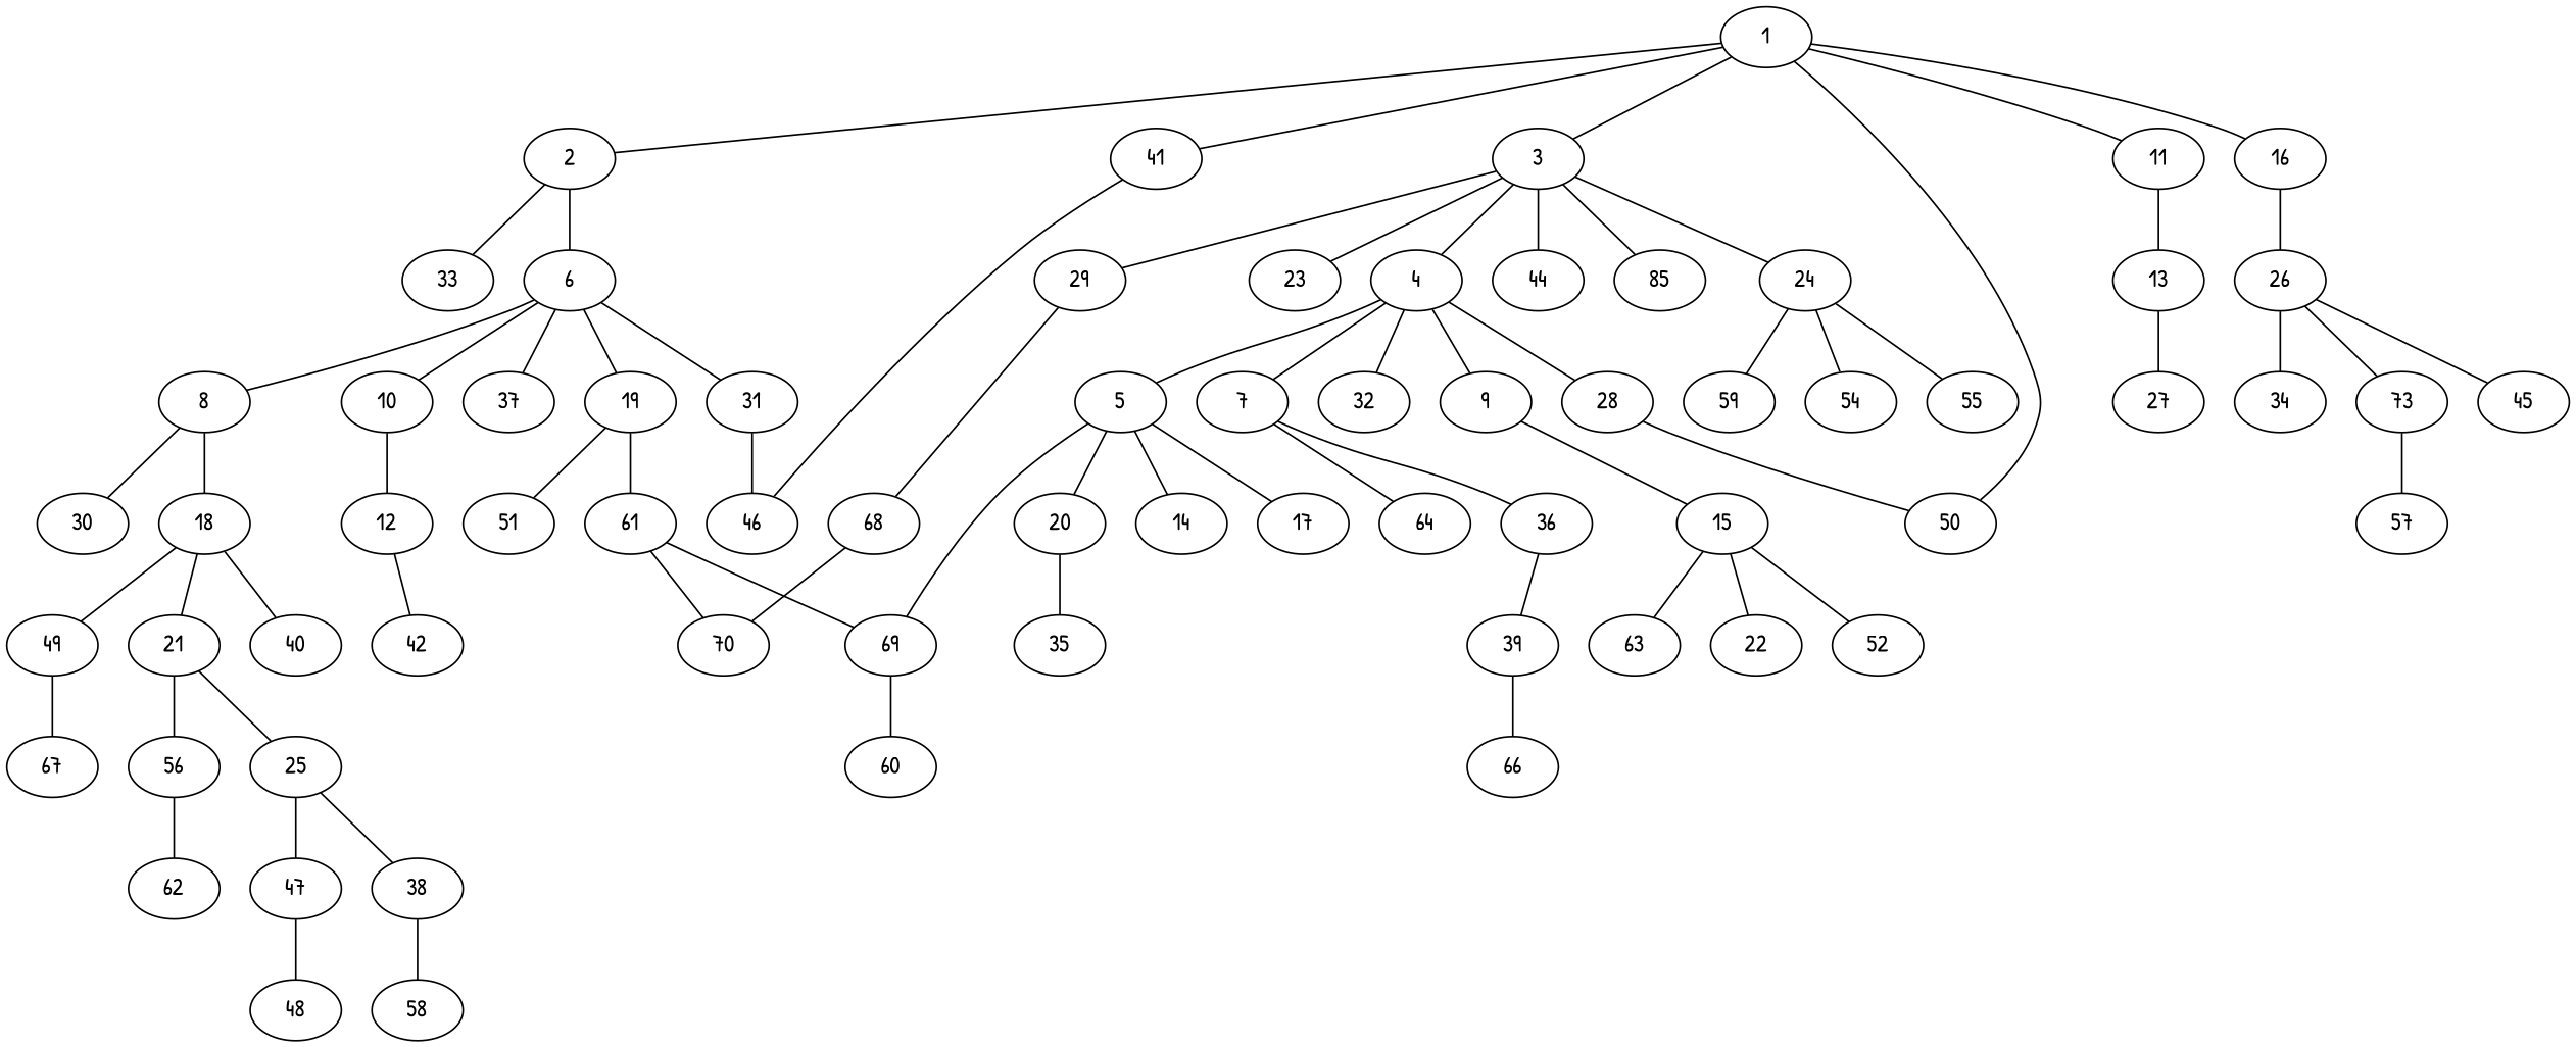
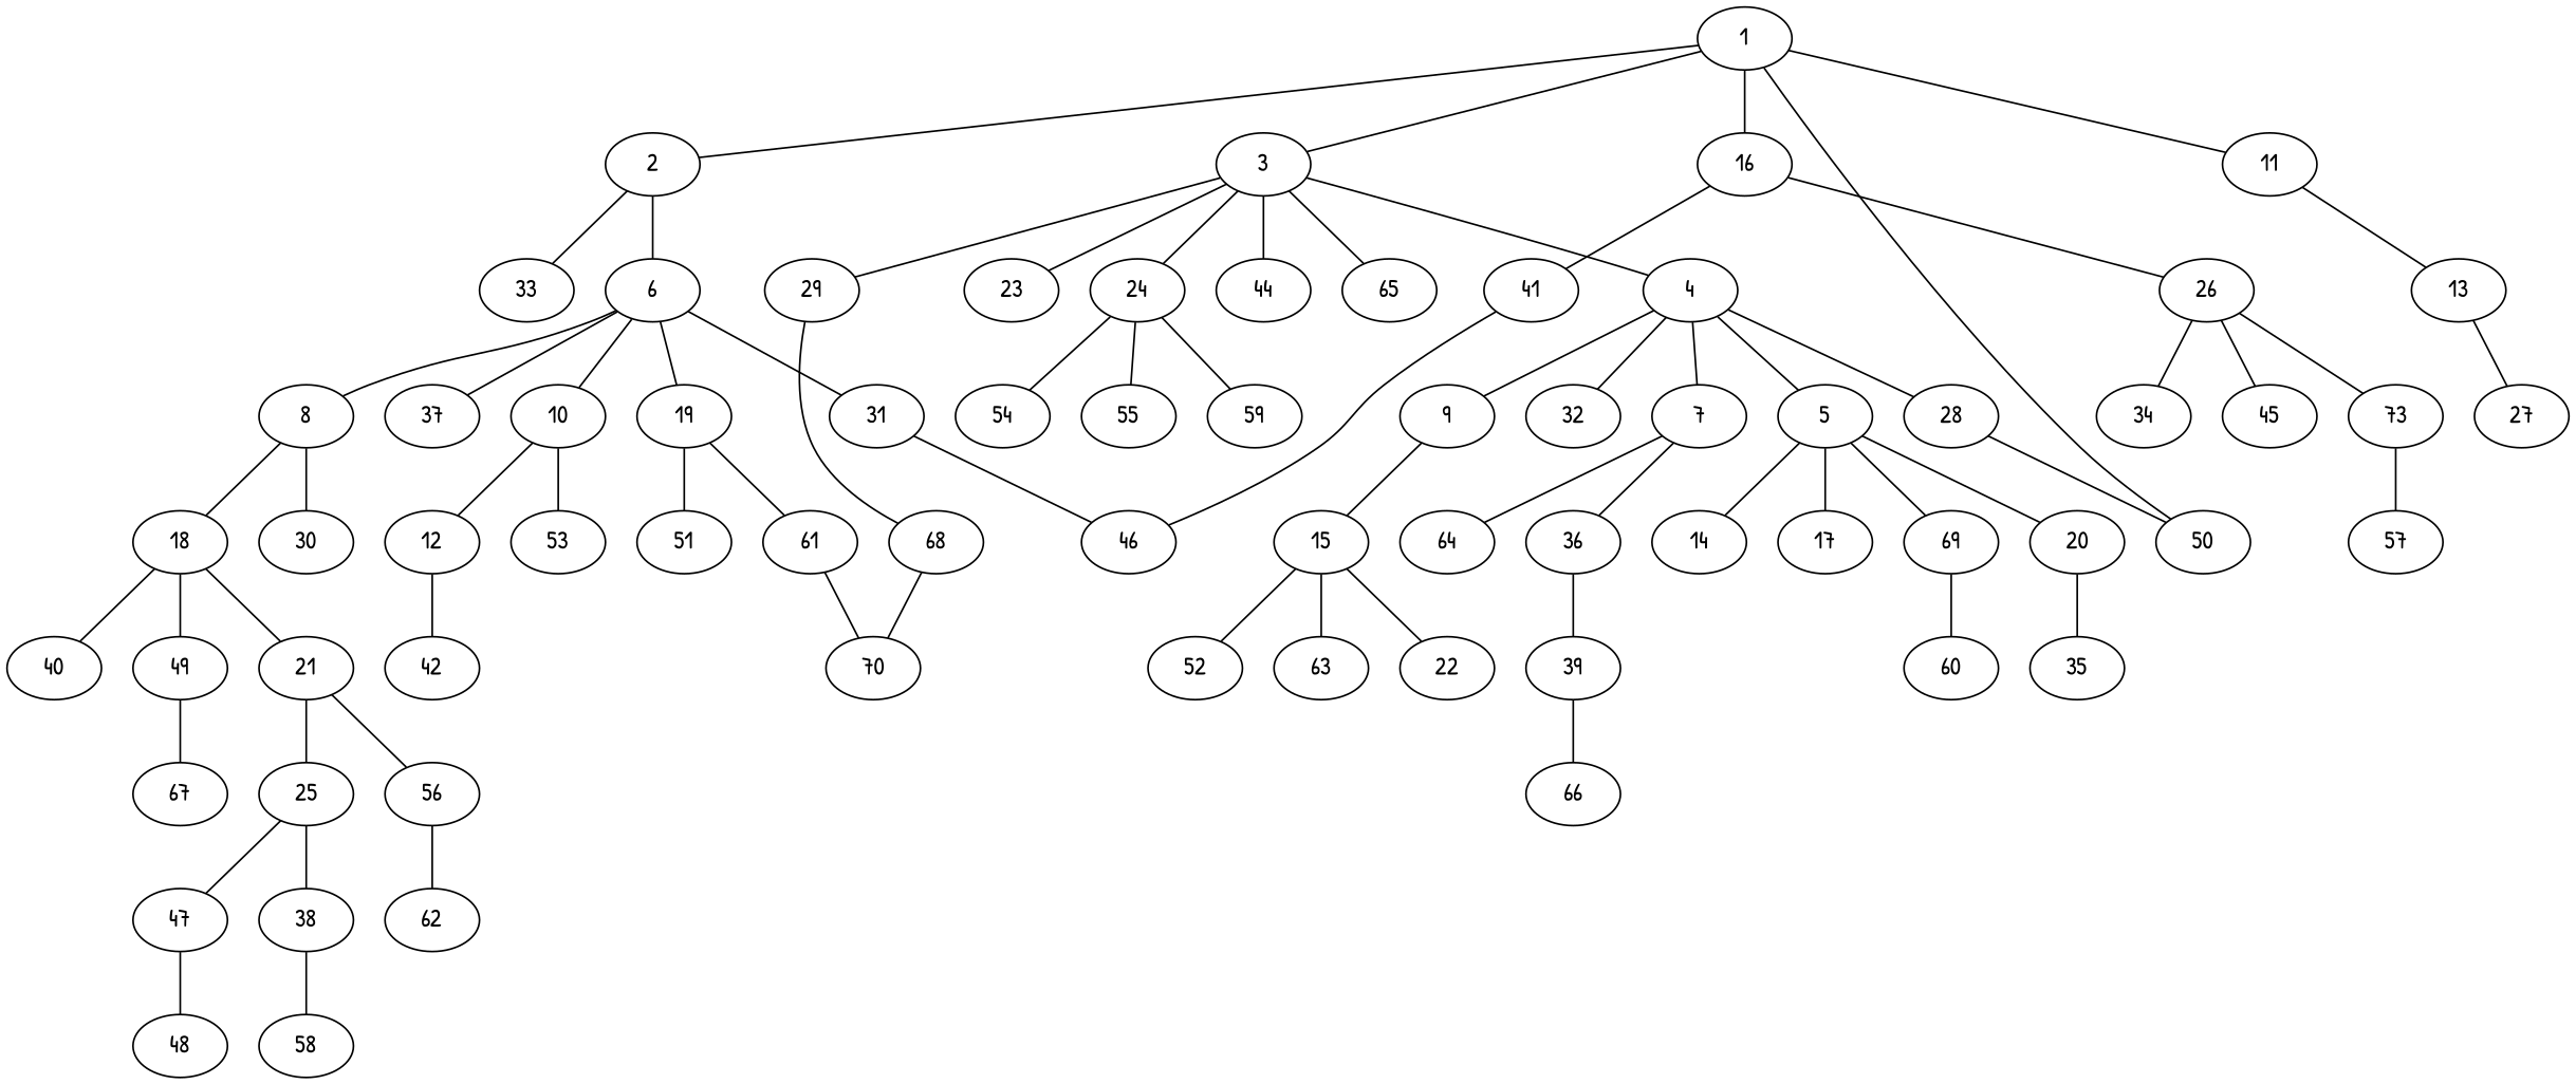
  graph {
    fontname="Patrick Hand"
    node [fontname="Patrick Hand"]
    edge [fontname="Patrick Hand"]
    1
    2
    3
    11
    16
    50
    6
    33
    4
    23
    24
    29
    44
-   65 [label=85]
+   65
    13
    26
    41
    8
    10
    19
    31
    37
    5
    7
    9
    28
    32
    54
    55
    59
    68
    27
    34
    n34 [label=73]
    45
    46
    30
    18
    12
+   53
    51
    61
    14
    17
    20
    69
    36
    64
    15
    70
    35
    60
    39
    22
    52
    63
    21
    40
    49
    42
    66
    25
    56
    67
    57
    38
    47
    62
    58
    48
    1 -- 2
    1 -- 3
    1 -- 11
    1 -- 16
    1 -- 50
    2 -- 6
    2 -- 33
    3 -- 4
    3 -- 23
    3 -- 24
    3 -- 29
    3 -- 44
    3 -- 65
    11 -- 13
    16 -- 26
-   1 -- 41
+   16 -- 41
    6 -- 8
    6 -- 10
    6 -- 19
    6 -- 31
    6 -- 37
    4 -- 5
    4 -- 7
    4 -- 9
    4 -- 28
    4 -- 32
    24 -- 54
    24 -- 55
    24 -- 59
    29 -- 68
    13 -- 27
    26 -- 34
    26 -- n34
    26 -- 45
    41 -- 46
    8 -- 30
    8 -- 18
    10 -- 12
+   10 -- 53
    19 -- 51
    19 -- 61
    31 -- 46
    5 -- 14
    5 -- 17
    5 -- 20
    5 -- 69
    7 -- 36
    7 -- 64
    9 -- 15
    28 -- 50
    68 -- 70
    n34 -- 57
    18 -- 21
    18 -- 40
    18 -- 49
    12 -- 42
-   61 -- 69
    61 -- 70
    20 -- 35
    69 -- 60
    36 -- 39
    15 -- 22
    15 -- 52
    15 -- 63
    39 -- 66
    21 -- 25
    21 -- 56
    49 -- 67
    25 -- 38
    25 -- 47
    56 -- 62
    38 -- 58
    47 -- 48
  }
